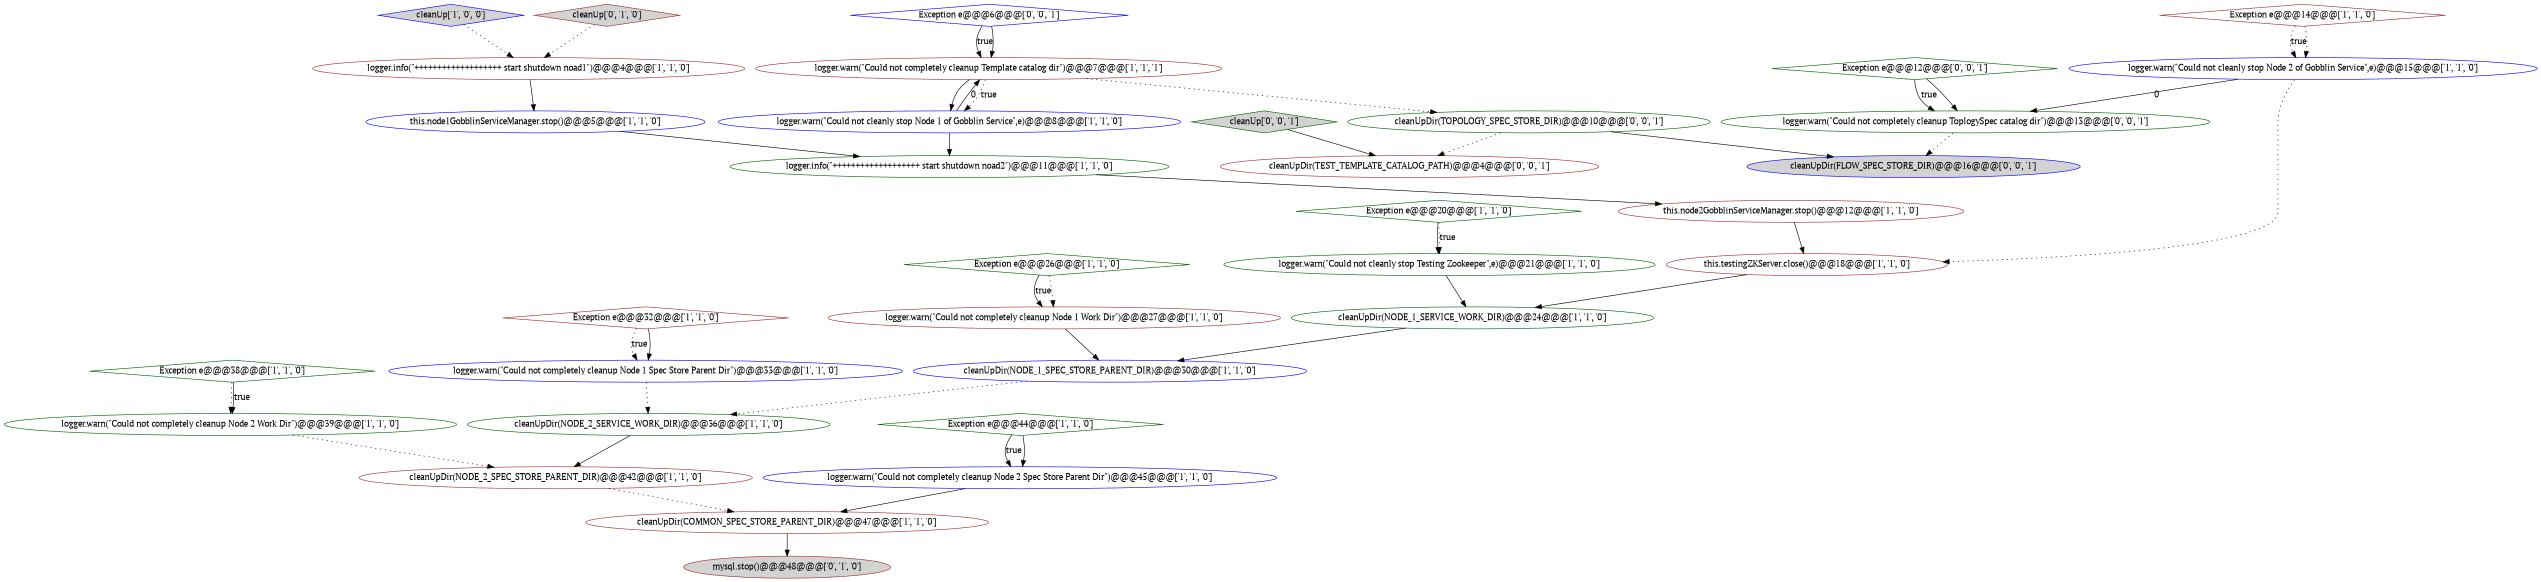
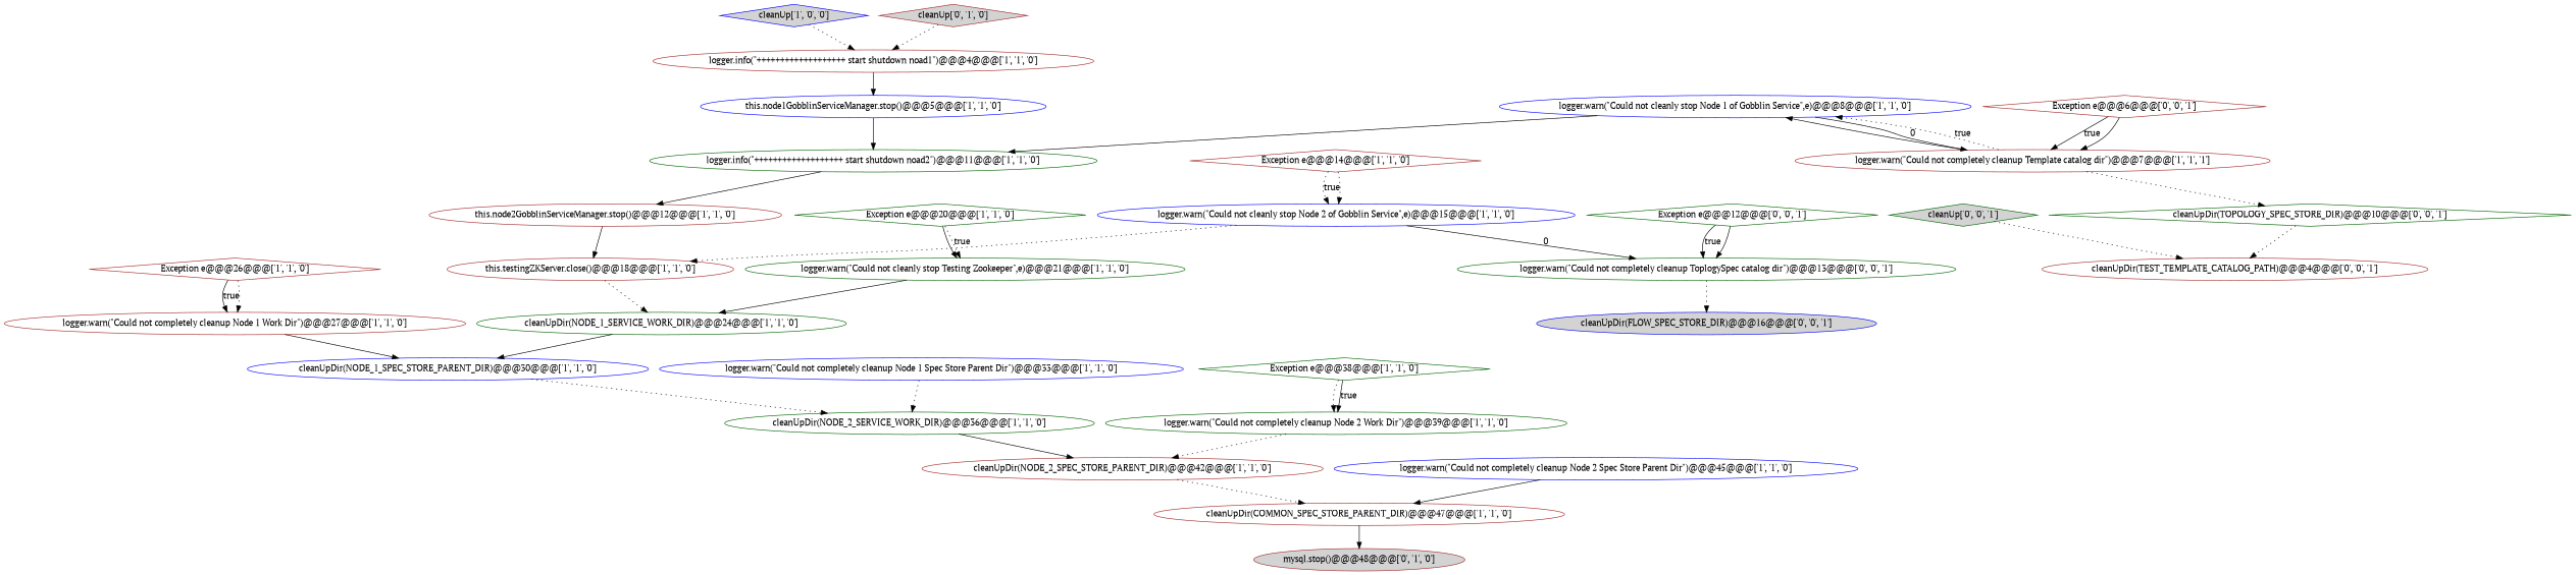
  digraph {
    fontname="PT Serif"
    node [color=brown fillcolor=white fontname="PT Serif" shape=ellipse style=filled]
    edge [fontname="PT Serif" style=solid]
-   n1 [color=darkgreen label="Exception e@@@26@@@['1', '1', '0']" shape=diamond]
+   n1 [label="Exception e@@@26@@@['1', '1', '0']" shape=diamond]
    n2 [label="logger.warn(\"Could not completely cleanup Node 1 Work Dir\")@@@27@@@['1', '1', '0']"]
    n3 [color=blue label="cleanUpDir(NODE_1_SPEC_STORE_PARENT_DIR)@@@30@@@['1', '1', '0']"]
    n4 [color=blue fillcolor=lightgray label="cleanUp['1', '0', '0']" shape=diamond]
    n5 [label="logger.info(\"+++++++++++++++++++ start shutdown noad1\")@@@4@@@['1', '1', '0']"]
    n6 [color=blue label="this.node1GobblinServiceManager.stop()@@@5@@@['1', '1', '0']"]
    n7 [color=blue label="logger.warn(\"Could not completely cleanup Node 1 Spec Store Parent Dir\")@@@33@@@['1', '1', '0']"]
    n8 [color=darkgreen label="cleanUpDir(NODE_2_SERVICE_WORK_DIR)@@@36@@@['1', '1', '0']"]
    n9 [label="cleanUpDir(NODE_2_SPEC_STORE_PARENT_DIR)@@@42@@@['1', '1', '0']"]
    n10 [color=darkgreen label="logger.warn(\"Could not cleanly stop Testing Zookeeper\",e)@@@21@@@['1', '1', '0']"]
    n11 [color=darkgreen label="cleanUpDir(NODE_1_SERVICE_WORK_DIR)@@@24@@@['1', '1', '0']"]
-   n12 [color=blue label="Exception e@@@6@@@['0', '0', '1']" shape=diamond]
+   n12 [label="Exception e@@@6@@@['0', '0', '1']" shape=diamond]
    n13 [label="logger.warn(\"Could not completely cleanup Template catalog dir\")@@@7@@@['1', '1', '1']"]
    n14 [color=blue label="logger.warn(\"Could not cleanly stop Node 1 of Gobblin Service\",e)@@@8@@@['1', '1', '0']"]
-   n15 [color=darkgreen label="cleanUpDir(TOPOLOGY_SPEC_STORE_DIR)@@@10@@@['0', '0', '1']"]
+   n15 [color=darkgreen label="cleanUpDir(TOPOLOGY_SPEC_STORE_DIR)@@@10@@@['0', '0', '1']" shape=diamond]
    n16 [color=darkgreen label="logger.info(\"+++++++++++++++++++ start shutdown noad2\")@@@11@@@['1', '1', '0']"]
    n17 [color=blue fillcolor=lightgray label="cleanUpDir(FLOW_SPEC_STORE_DIR)@@@16@@@['0', '0', '1']"]
    n18 [label="cleanUpDir(TEST_TEMPLATE_CATALOG_PATH)@@@4@@@['0', '0', '1']"]
    n19 [label="Exception e@@@14@@@['1', '1', '0']" shape=diamond]
    n20 [color=blue label="logger.warn(\"Could not cleanly stop Node 2 of Gobblin Service\",e)@@@15@@@['1', '1', '0']"]
    n21 [label="this.testingZKServer.close()@@@18@@@['1', '1', '0']"]
    n22 [color=darkgreen label="logger.warn(\"Could not completely cleanup ToplogySpec catalog dir\")@@@13@@@['0', '0', '1']"]
-   n23 [label="Exception e@@@32@@@['1', '1', '0']" shape=diamond]
    n24 [label="this.node2GobblinServiceManager.stop()@@@12@@@['1', '1', '0']"]
-   n25 [color=darkgreen label="Exception e@@@44@@@['1', '1', '0']" shape=diamond]
    n26 [color=blue label="logger.warn(\"Could not completely cleanup Node 2 Spec Store Parent Dir\")@@@45@@@['1', '1', '0']"]
    n27 [label="cleanUpDir(COMMON_SPEC_STORE_PARENT_DIR)@@@47@@@['1', '1', '0']"]
    n28 [color=darkgreen label="Exception e@@@20@@@['1', '1', '0']" shape=diamond]
    n29 [fillcolor=lightgray label="mysql.stop()@@@48@@@['0', '1', '0']"]
    n30 [fillcolor=lightgray label="cleanUp['0', '1', '0']" shape=diamond]
    n31 [color=darkgreen label="Exception e@@@38@@@['1', '1', '0']" shape=diamond]
    n32 [color=darkgreen label="logger.warn(\"Could not completely cleanup Node 2 Work Dir\")@@@39@@@['1', '1', '0']"]
    n33 [color=darkgreen label="Exception e@@@12@@@['0', '0', '1']" shape=diamond]
    n34 [color=darkgreen fillcolor=lightgray label="cleanUp['0', '0', '1']" shape=diamond]
    n1 -> n2 [label=true]
    n1 -> n2 [style=dotted]
    n2 -> n3
    n3 -> n8 [style=dotted]
    n4 -> n5 [style=dotted]
    n5 -> n6
    n6 -> n16
    n7 -> n8 [style=dotted]
    n8 -> n9
    n9 -> n27 [style=dotted]
    n10 -> n11
    n11 -> n3
    n12 -> n13 [label=true]
    n12 -> n13
    n13 -> n14 [label=true style=dotted]
    n13 -> n14
    n13 -> n15 [style=dotted]
    n14 -> n13 [label=0]
    n14 -> n16
-   n15 -> n17
    n15 -> n18 [style=dotted]
    n16 -> n24
    n19 -> n20 [label=true style=dotted]
    n19 -> n20 [style=dotted]
    n20 -> n21 [style=dotted]
    n20 -> n22 [label=0]
-   n21 -> n11
+   n21 -> n11 [style=dotted]
    n22 -> n17 [style=dotted]
-   n23 -> n7
-   n23 -> n7 [label=true style=dotted]
    n24 -> n21
-   n25 -> n26
-   n25 -> n26 [label=true]
    n26 -> n27
    n27 -> n29
    n28 -> n10
    n28 -> n10 [label=true style=dotted]
    n30 -> n5 [style=dotted]
    n31 -> n32 [style=dotted]
    n31 -> n32 [label=true]
    n32 -> n9 [style=dotted]
    n33 -> n22
    n33 -> n22 [label=true]
-   n34 -> n18
+   n34 -> n18 [style=dotted]
  }
